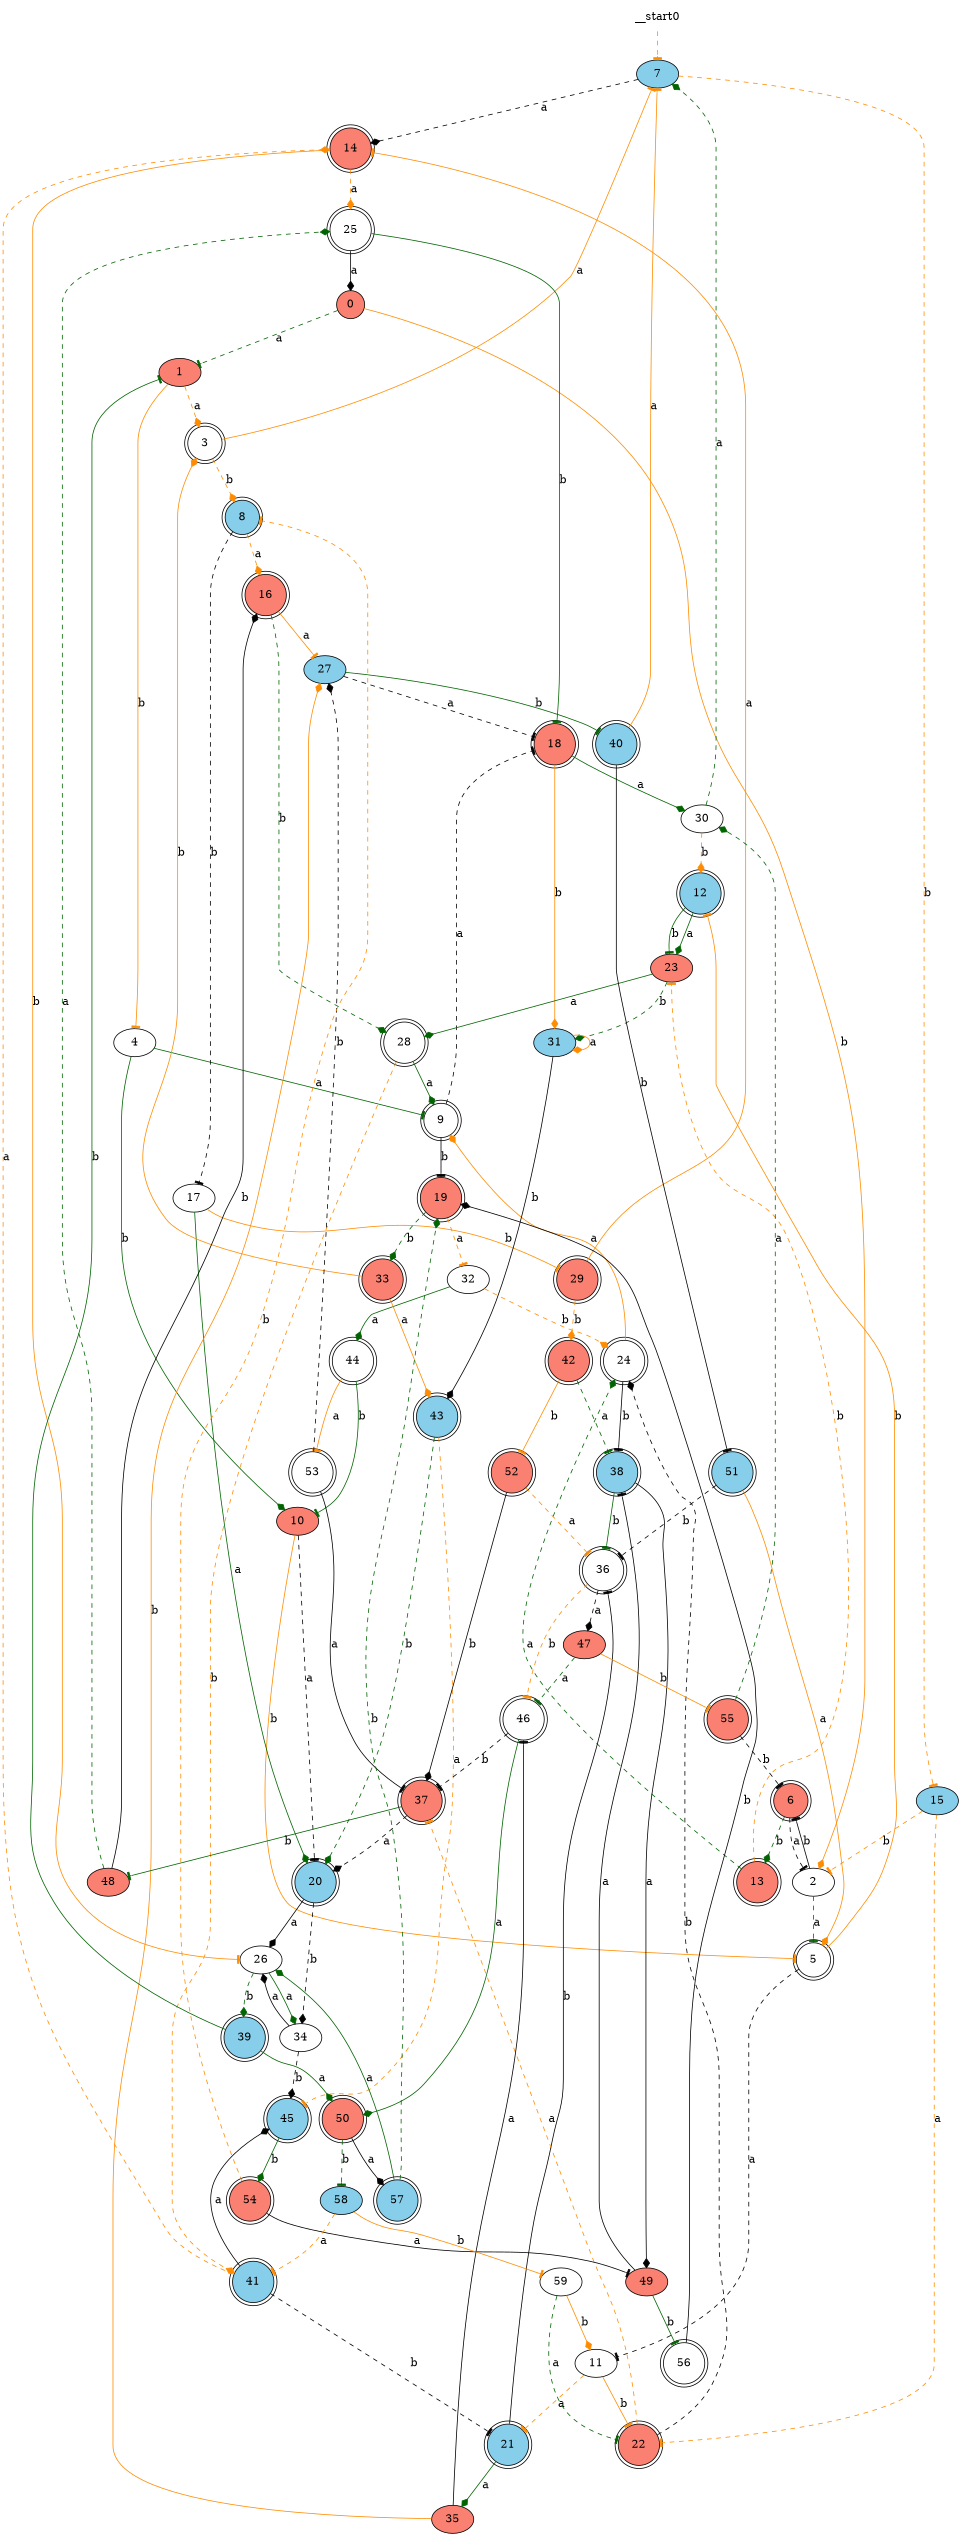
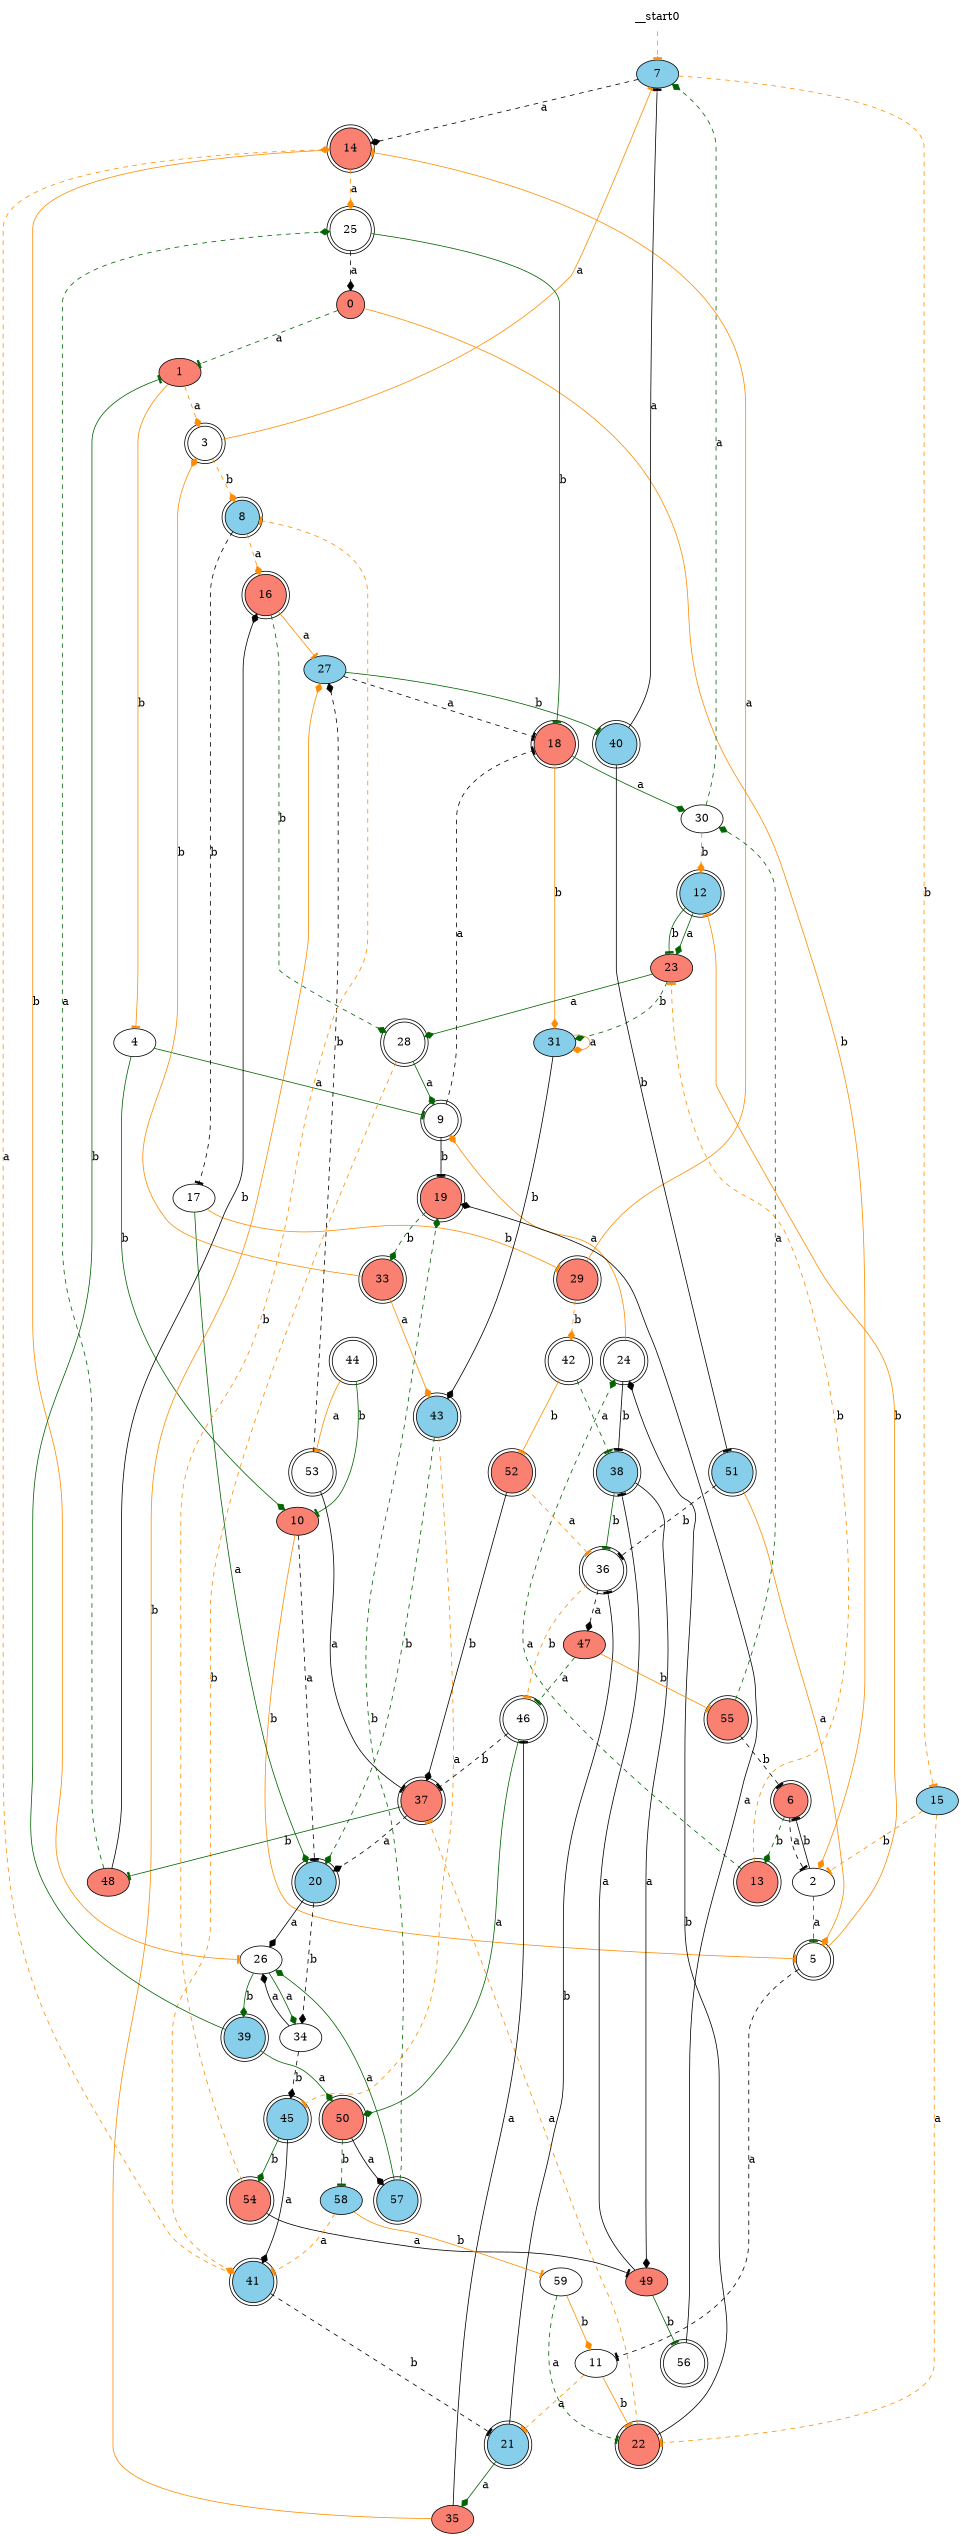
  digraph {
    node [fillcolor=salmon shape=doublecircle style=filled]
    edge [arrowhead=tee color=darkorange style=solid]
    __start0 [fillcolor=white shape=none]
    7 [fillcolor=skyblue shape=""]
    0 [shape=circle]
    1 [shape=""]
    2 [fillcolor=white shape=""]
    3 [fillcolor=white]
    4 [fillcolor=white shape=""]
    5 [fillcolor=white]
    6
    8 [fillcolor=skyblue]
    9 [fillcolor=white]
    10 [shape=""]
    11 [fillcolor=white shape=""]
    12 [fillcolor=skyblue]
    13
    14
    15 [fillcolor=skyblue shape=""]
    16
    17 [fillcolor=white shape=""]
    18
    19
    20 [fillcolor=skyblue]
    21 [fillcolor=skyblue]
    22
    23 [shape=""]
    24 [fillcolor=white]
    25 [fillcolor=white]
    26 [fillcolor=white shape=""]
    27 [fillcolor=skyblue shape=""]
    28 [fillcolor=white]
    29
    30 [fillcolor=white shape=""]
    31 [fillcolor=skyblue shape=""]
-   32 [fillcolor=white shape=""]
    33
    34 [fillcolor=white shape=""]
    35 [shape=""]
    36 [fillcolor=white]
    37
    38 [fillcolor=skyblue]
    39 [fillcolor=skyblue]
    40 [fillcolor=skyblue]
    41 [fillcolor=skyblue]
-   42
+   42 [fillcolor=white]
    43 [fillcolor=skyblue]
    44 [fillcolor=white]
    45 [fillcolor=skyblue]
    46 [fillcolor=white]
    47 [shape=""]
    48 [shape=""]
    49 [shape=""]
    50
    51 [fillcolor=skyblue]
    52
    53 [fillcolor=white]
    54
    55
    56 [fillcolor=white]
    57 [fillcolor=skyblue]
    58 [fillcolor=skyblue shape=""]
    59 [fillcolor=white shape=""]
    __start0 -> 7 [style=dashed]
    7 -> 14 [arrowhead=diamond color=black label=a style=dashed]
    7 -> 15 [label=b style=dashed]
    0 -> 1 [color=darkgreen label=a style=dashed]
    0 -> 2 [arrowhead=diamond label=b]
    1 -> 3 [arrowhead=diamond label=a style=dashed]
    1 -> 4 [label=b]
    2 -> 5 [color=darkgreen label=a style=dashed]
    2 -> 6 [color=black label=b]
    3 -> 7 [label=a]
    3 -> 8 [arrowhead=diamond label=b style=dashed]
    4 -> 9 [color=darkgreen label=a]
    4 -> 10 [arrowhead=diamond color=darkgreen label=b]
    5 -> 11 [color=black label=a style=dashed]
    5 -> 12 [label=b]
    6 -> 2 [color=black label=a style=dashed]
    6 -> 13 [arrowhead=diamond color=darkgreen label=b style=dashed]
    8 -> 16 [arrowhead=diamond label=a style=dashed]
    8 -> 17 [color=black label=b style=dashed]
    9 -> 18 [color=black label=a style=dashed]
    9 -> 19 [color=black label=b]
    10 -> 5 [label=b]
    10 -> 20 [color=black label=a style=dashed]
    11 -> 21 [label=a style=dashed]
    11 -> 22 [label=b]
    12 -> 23 [arrowhead=diamond color=darkgreen label=a]
    12 -> 23 [color=darkgreen label=b]
    13 -> 23 [label=b style=dashed]
    13 -> 24 [arrowhead=diamond color=darkgreen label=a style=dashed]
    14 -> 25 [arrowhead=diamond label=a style=dashed]
    14 -> 26 [label=b]
    15 -> 2 [label=b style=dashed]
    15 -> 22 [label=a style=dashed]
    16 -> 27 [label=a]
    16 -> 28 [arrowhead=diamond color=darkgreen label=b style=dashed]
    17 -> 20 [arrowhead=diamond color=darkgreen label=a]
    17 -> 29 [label=b]
    18 -> 30 [arrowhead=diamond color=darkgreen label=a]
    18 -> 31 [arrowhead=diamond label=b]
-   19 -> 32 [label=a style=dashed]
    19 -> 33 [arrowhead=diamond color=darkgreen label=b style=dashed]
    20 -> 26 [arrowhead=diamond color=black label=a]
    20 -> 34 [arrowhead=diamond color=black label=b style=dashed]
    21 -> 35 [arrowhead=diamond color=darkgreen label=a]
    21 -> 36 [color=black label=b]
-   22 -> 24 [arrowhead=diamond color=black label=b style=dashed]
+   22 -> 24 [arrowhead=diamond color=black label=b]
    22 -> 37 [label=a style=dashed]
    23 -> 28 [arrowhead=diamond color=darkgreen label=a]
    23 -> 31 [arrowhead=diamond color=darkgreen label=b style=dashed]
    24 -> 9 [arrowhead=diamond label=a]
    24 -> 38 [color=black label=b]
-   25 -> 0 [arrowhead=diamond color=black label=a]
+   25 -> 0 [arrowhead=diamond color=black label=a style=dashed]
    25 -> 18 [color=darkgreen label=b]
    26 -> 34 [arrowhead=diamond color=darkgreen label=a]
-   26 -> 39 [arrowhead=diamond color=darkgreen label=b style=dashed]
+   26 -> 39 [arrowhead=diamond color=darkgreen label=b]
    27 -> 18 [color=black label=a style=dashed]
    27 -> 40 [color=darkgreen label=b]
    28 -> 9 [arrowhead=diamond color=darkgreen label=a]
    28 -> 41 [arrowhead=diamond label=b style=dashed]
    29 -> 14 [label=a]
    29 -> 42 [arrowhead=diamond label=b style=dashed]
    30 -> 7 [arrowhead=diamond color=darkgreen label=a style=dashed]
    30 -> 12 [arrowhead=diamond label=b style=dashed]
    31 -> 31 [arrowhead=diamond label=a]
    31 -> 43 [arrowhead=diamond color=black label=b]
-   32 -> 24 [arrowhead=diamond label=b style=dashed]
-   32 -> 44 [arrowhead=diamond color=darkgreen label=a]
    33 -> 3 [arrowhead=diamond label=b]
    33 -> 43 [arrowhead=diamond label=a]
    34 -> 26 [arrowhead=diamond color=black label=a]
    34 -> 45 [arrowhead=diamond color=black label=b style=dashed]
    35 -> 27 [arrowhead=diamond label=b]
    35 -> 46 [color=black label=a]
    36 -> 46 [label=b style=dashed]
    36 -> 47 [arrowhead=diamond color=black label=a style=dashed]
    37 -> 20 [arrowhead=diamond color=black label=a style=dashed]
    37 -> 48 [color=darkgreen label=b]
    38 -> 36 [color=darkgreen label=b]
    38 -> 49 [arrowhead=diamond color=black label=a]
    39 -> 1 [color=darkgreen label=b]
    39 -> 50 [arrowhead=diamond color=darkgreen label=a]
-   40 -> 7 [label=a]
+   40 -> 7 [color=black label=a]
    40 -> 51 [color=black label=b]
    41 -> 14 [arrowhead=diamond label=a style=dashed]
    41 -> 21 [color=black label=b style=dashed]
    42 -> 38 [color=darkgreen label=a style=dashed]
    42 -> 52 [label=b]
    43 -> 20 [arrowhead=diamond color=darkgreen label=b style=dashed]
    43 -> 45 [label=a style=dashed]
    44 -> 10 [color=darkgreen label=b]
    44 -> 53 [label=a]
-   41 -> 45 [arrowhead=diamond color=black label=a]
+   45 -> 41 [arrowhead=diamond color=black label=a]
    45 -> 54 [arrowhead=diamond color=darkgreen label=b]
    46 -> 37 [color=black label=b style=dashed]
    46 -> 50 [arrowhead=diamond color=darkgreen label=a]
    47 -> 46 [color=darkgreen label=a style=dashed]
    47 -> 55 [label=b]
    48 -> 16 [arrowhead=diamond color=black label=b]
    48 -> 25 [arrowhead=diamond color=darkgreen label=a style=dashed]
    49 -> 38 [color=black label=a]
    49 -> 56 [color=darkgreen label=b]
    50 -> 57 [arrowhead=diamond color=black label=a]
    50 -> 58 [color=darkgreen label=b style=dashed]
    51 -> 5 [arrowhead=diamond label=a]
    51 -> 36 [color=black label=b style=dashed]
    52 -> 36 [label=a style=dashed]
    52 -> 37 [arrowhead=diamond color=black label=b]
    53 -> 27 [arrowhead=diamond color=black label=b style=dashed]
    53 -> 37 [color=black label=a]
    54 -> 8 [label=b style=dashed]
    54 -> 49 [color=black label=a]
    55 -> 6 [color=black label=b style=dashed]
    55 -> 30 [arrowhead=diamond color=darkgreen label=a style=dashed]
-   56 -> 19 [arrowhead=diamond color=black label=b]
+   56 -> 19 [arrowhead=diamond color=black label=a]
    57 -> 19 [arrowhead=diamond color=darkgreen label=b style=dashed]
    57 -> 26 [arrowhead=diamond color=darkgreen label=a]
    58 -> 41 [label=a style=dashed]
    58 -> 59 [label=b]
    59 -> 11 [arrowhead=diamond label=b]
    59 -> 22 [color=darkgreen label=a style=dashed]
  }
